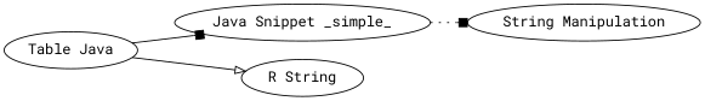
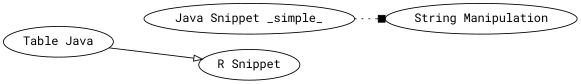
  digraph {
    fontname="Roboto Mono"
    rankdir=LR
    node [fontname="Roboto Mono"]
    edge [arrowhead=box fontname="Roboto Mono" style=solid]
    n1 [label="Java Snippet _simple_"]
    n2 [label="String Manipulation"]
    n3 [label="Table Java"]
-   n4 [label="R String"]
+   n4 [label="R Snippet"]
    n1 -> n2 [style=dotted]
-   n3 -> n1
    n3 -> n4 [arrowhead=onormal]
  }
